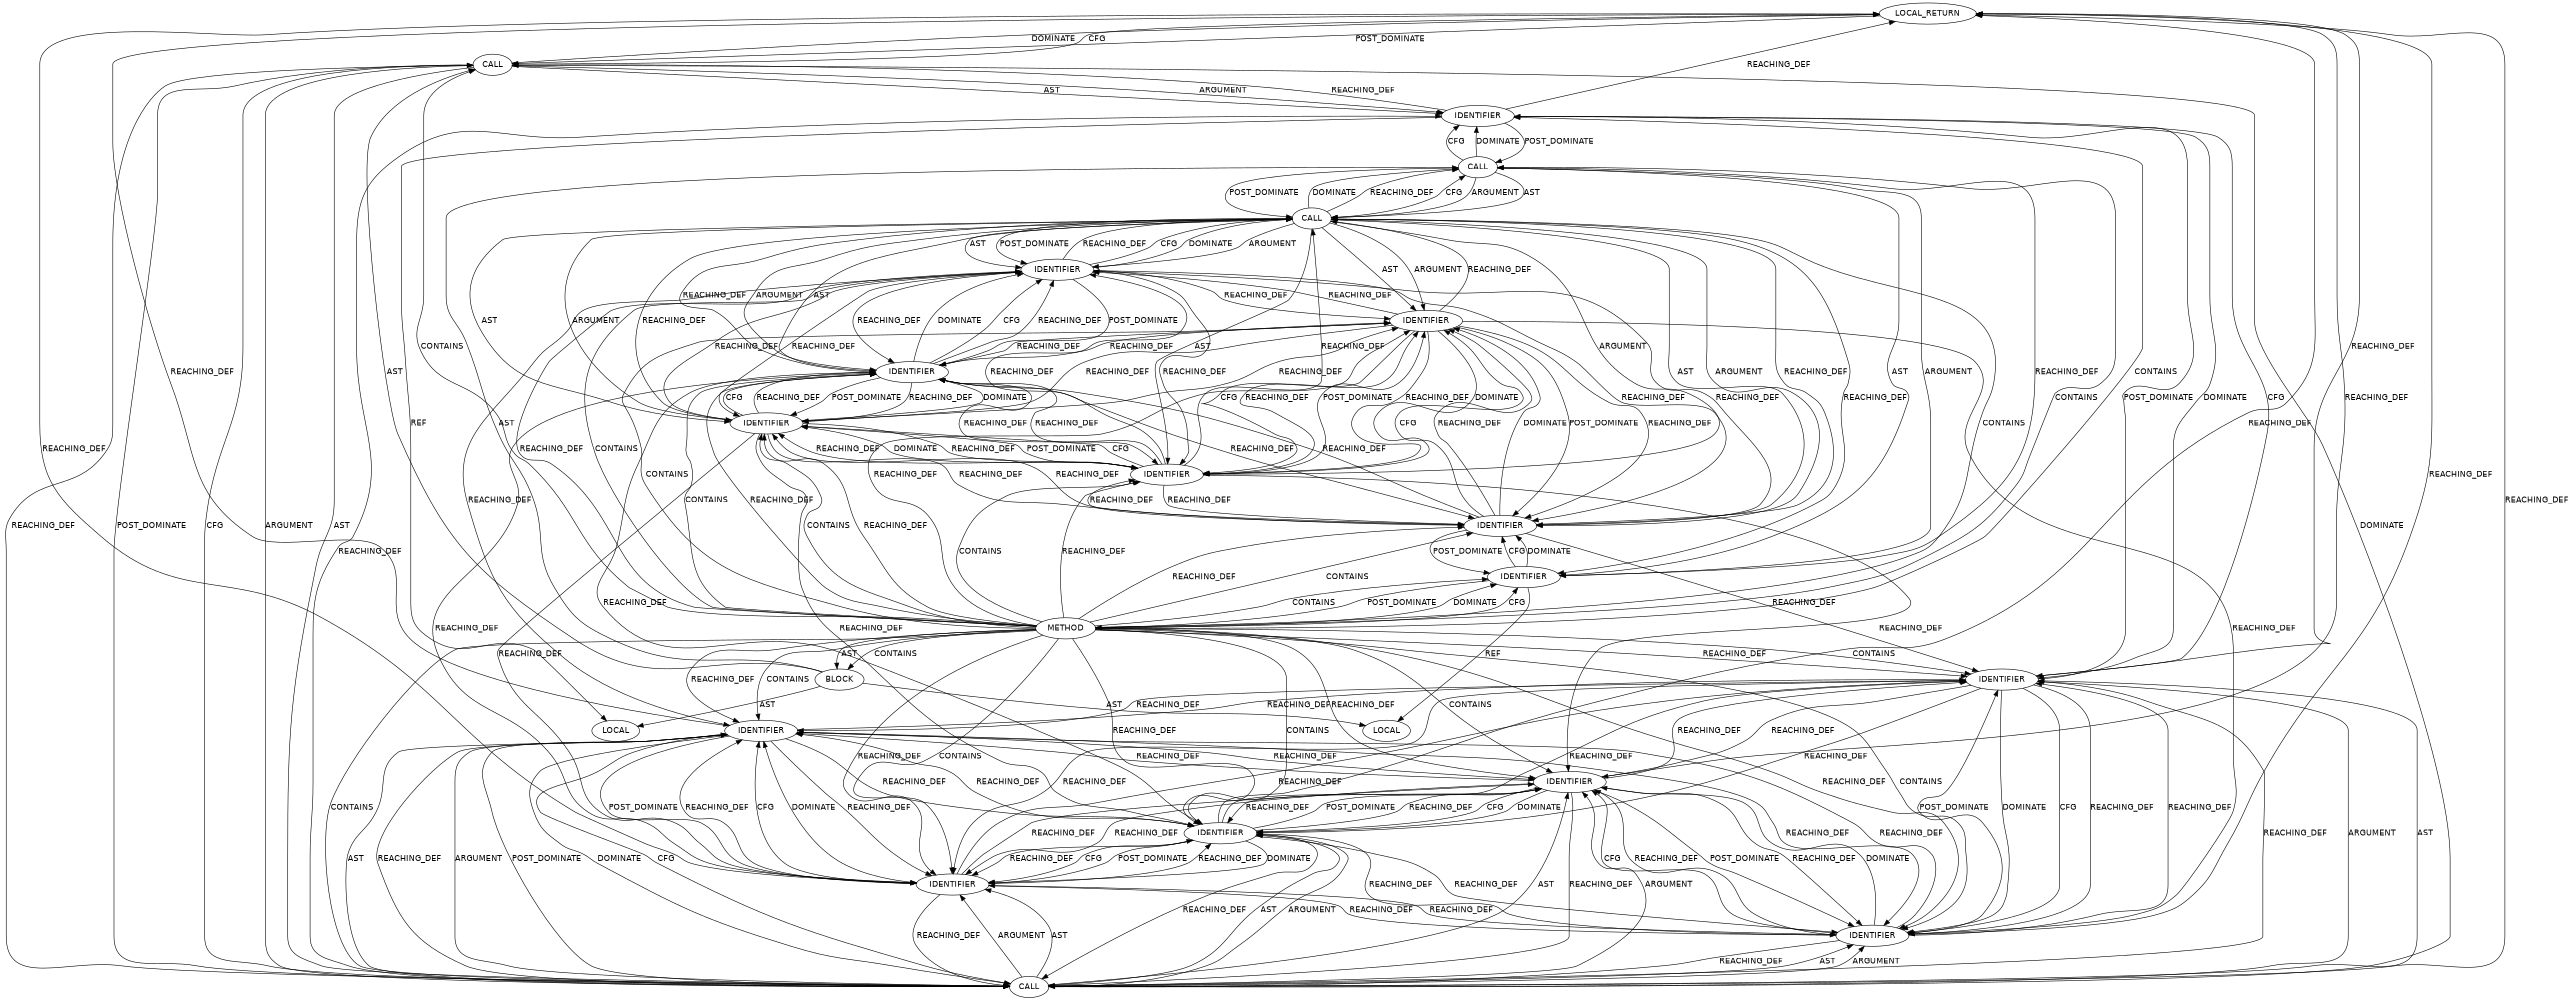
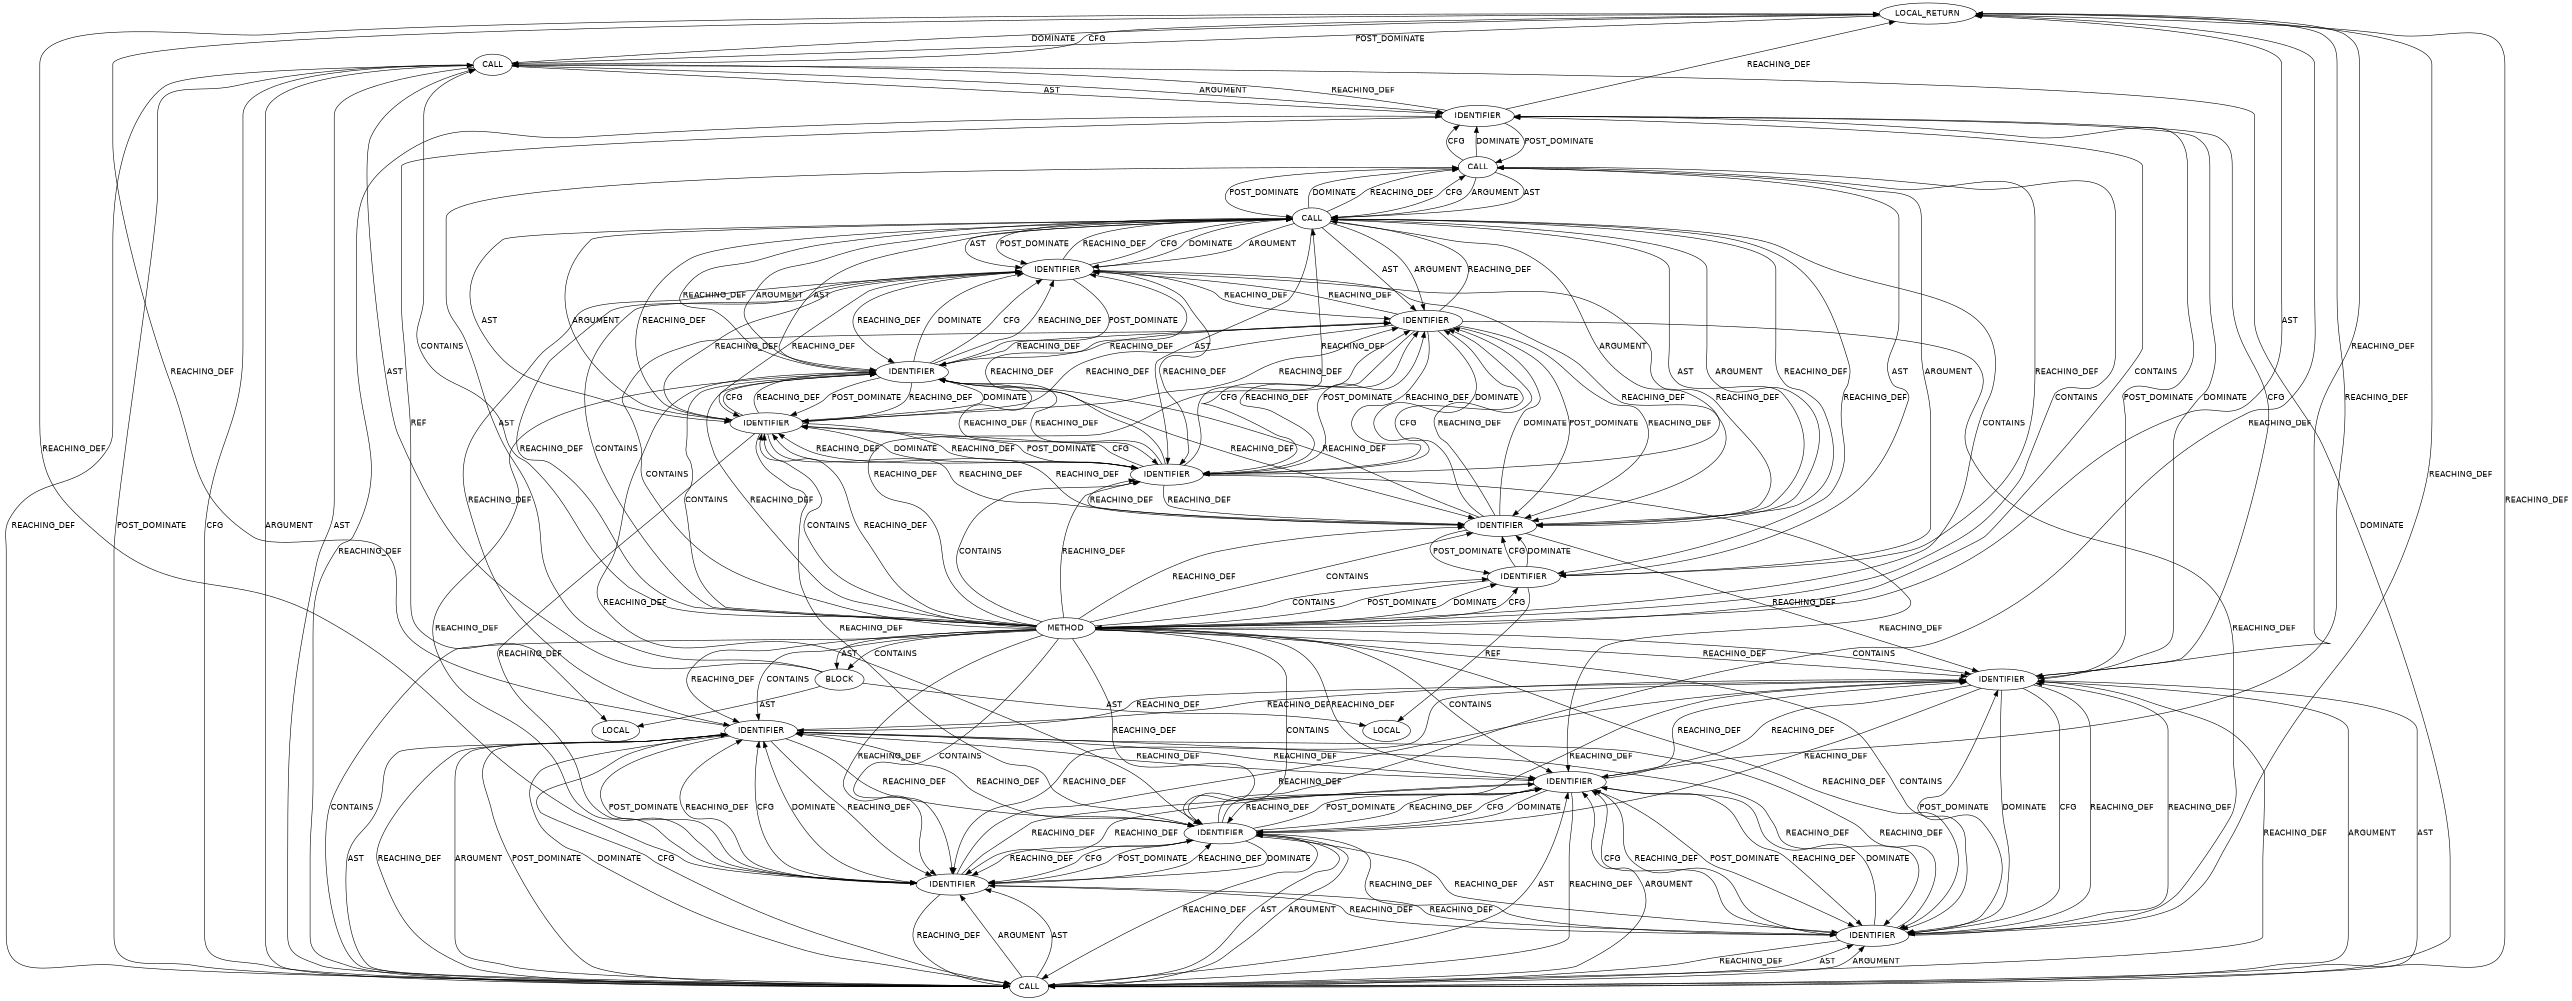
  digraph {
    fontname="DejaVu Sans"
    node [CODE=NULL ORDER=1 TYPE_FULL_NAME=ANY fontname="DejaVu Sans" COLUMN_NUMBER=2 LINE_NUMBER=1 NAME=r]
    edge [fontname="DejaVu Sans"]
    n1 [CODE=RET EVALUATION_STRATEGY=BY_VALUE ORDER=2 label=LOCAL_RETURN COLUMN_NUMBER="" LINE_NUMBER="" NAME=""]
    n2 [ARGUMENT_INDEX=-1 CODE="r = CMS_verify(rcms, certs, store, NULL, NULL, flags)" DISPATCH_TYPE=STATIC_DISPATCH LINE_NUMBER=2 METHOD_FULL_NAME="<operator>.assignment" NAME="<operator>.assignment" ORDER=4 TYPE_FULL_NAME="<empty>" label=CALL]
    n3 [ARGUMENT_INDEX=2 CODE="CMS_verify(rcms, certs, store, NULL, NULL, flags)" COLUMN_NUMBER=6 DISPATCH_TYPE=STATIC_DISPATCH LINE_NUMBER=2 METHOD_FULL_NAME=CMS_verify NAME=CMS_verify ORDER=2 TYPE_FULL_NAME="<empty>" label=CALL]
    n4 [ARGUMENT_INDEX=1 CODE=r LINE_NUMBER=2 label=IDENTIFIER]
    n5 [ARGUMENT_INDEX=-1 CODE="<empty>" label=BLOCK COLUMN_NUMBER="" LINE_NUMBER="" NAME=""]
    n6 [ARGUMENT_INDEX=-1 CODE="r = CMS_verify(rcms, certs, store, NULL, NULL, flags)" DISPATCH_TYPE=STATIC_DISPATCH METHOD_FULL_NAME="<operator>.assignment" NAME="<operator>.assignment" ORDER=2 TYPE_FULL_NAME="<empty>" label=CALL]
    n7 [CODE="ANY r" LINE_NUMBER=2 ORDER=3 label=LOCAL]
    n8 [CODE="ANY r" label=LOCAL]
    n9 [ARGUMENT_INDEX=1 CODE=r label=IDENTIFIER]
    n10 [ARGUMENT_INDEX=2 CODE="CMS_verify(rcms, certs, store, NULL, NULL, flags)" COLUMN_NUMBER=6 DISPATCH_TYPE=STATIC_DISPATCH METHOD_FULL_NAME=CMS_verify NAME=CMS_verify ORDER=2 TYPE_FULL_NAME="<empty>" label=CALL]
    n11 [ARGUMENT_INDEX=2 CODE=certs COLUMN_NUMBER=23 LINE_NUMBER=2 NAME=certs ORDER=2 label=IDENTIFIER]
    n12 [ARGUMENT_INDEX=5 COLUMN_NUMBER=43 LINE_NUMBER=2 NAME=NULL ORDER=5 label=IDENTIFIER]
    n13 [ARGUMENT_INDEX=1 CODE=rcms COLUMN_NUMBER=17 LINE_NUMBER=2 NAME=rcms label=IDENTIFIER]
    n14 [ARGUMENT_INDEX=4 COLUMN_NUMBER=37 LINE_NUMBER=2 NAME=NULL ORDER=4 label=IDENTIFIER]
    n15 [ARGUMENT_INDEX=3 CODE=store COLUMN_NUMBER=30 LINE_NUMBER=2 NAME=store ORDER=3 label=IDENTIFIER]
    n16 [ARGUMENT_INDEX=6 CODE=flags COLUMN_NUMBER=49 LINE_NUMBER=2 NAME=flags ORDER=6 label=IDENTIFIER]
    n17 [ARGUMENT_INDEX=1 CODE=rcms COLUMN_NUMBER=17 NAME=rcms label=IDENTIFIER]
    n18 [AST_PARENT_FULL_NAME="/home/kb/PycharmProjects/in-line-we-trust/data/raw/openssl/functions/CMS_verify--8931b30d8478b0bd24af.c:<global>" AST_PARENT_TYPE=TYPE_DECL CODE="<global>" FILENAME="/home/kb/PycharmProjects/in-line-we-trust/data/raw/openssl/functions/CMS_verify--8931b30d8478b0bd24af.c" FULL_NAME="/home/kb/PycharmProjects/in-line-we-trust/data/raw/openssl/functions/CMS_verify--8931b30d8478b0bd24af.c:<global>" IS_EXTERNAL=false LINE_NUMBER_END=2 NAME="<global>" label=METHOD TYPE_FULL_NAME="" COLUMN_NUMBER=""]
    n19 [ARGUMENT_INDEX=3 CODE=store COLUMN_NUMBER=30 NAME=store ORDER=3 label=IDENTIFIER]
    n20 [ARGUMENT_INDEX=4 COLUMN_NUMBER=37 NAME=NULL ORDER=4 label=IDENTIFIER]
    n21 [ARGUMENT_INDEX=5 COLUMN_NUMBER=43 NAME=NULL ORDER=5 label=IDENTIFIER]
    n22 [ARGUMENT_INDEX=2 CODE=certs COLUMN_NUMBER=23 NAME=certs ORDER=2 label=IDENTIFIER]
    n23 [ARGUMENT_INDEX=6 CODE=flags COLUMN_NUMBER=49 NAME=flags ORDER=6 label=IDENTIFIER]
    n1 -> n2 [label=POST_DOMINATE]
    n2 -> n1 [label=DOMINATE]
    n2 -> n1 [label=CFG]
    n2 -> n3 [label=POST_DOMINATE]
    n2 -> n3 [label=ARGUMENT]
    n2 -> n3 [label=AST]
    n2 -> n4 [label=AST]
    n2 -> n4 [label=ARGUMENT]
    n3 -> n1 [VARIABLE="CMS_verify(rcms, certs, store, NULL, NULL, flags)" label=REACHING_DEF]
    n3 -> n2 [label=DOMINATE]
    n3 -> n2 [VARIABLE="CMS_verify(rcms, certs, store, NULL, NULL, flags)" label=REACHING_DEF]
    n3 -> n2 [label=CFG]
    n3 -> n4 [VARIABLE="CMS_verify(rcms, certs, store, NULL, NULL, flags)" label=REACHING_DEF]
    n3 -> n11 [label=AST]
    n3 -> n11 [label=ARGUMENT]
    n3 -> n12 [label=ARGUMENT]
    n3 -> n12 [label=AST]
    n3 -> n13 [label=ARGUMENT]
    n3 -> n13 [label=AST]
    n3 -> n14 [label=AST]
    n3 -> n14 [label=ARGUMENT]
    n3 -> n15 [label=ARGUMENT]
    n3 -> n15 [label=AST]
    n3 -> n16 [label=AST]
    n3 -> n16 [label=ARGUMENT]
    n3 -> n16 [label=POST_DOMINATE]
    n4 -> n1 [VARIABLE=r label=REACHING_DEF]
    n4 -> n2 [VARIABLE=r label=REACHING_DEF]
    n4 -> n6 [label=POST_DOMINATE]
    n4 -> n7 [label=REF]
    n4 -> n13 [label=CFG]
    n4 -> n13 [label=DOMINATE]
    n5 -> n2 [label=AST]
    n5 -> n6 [label=AST]
    n5 -> n7 [label=AST]
    n5 -> n8 [label=AST]
    n6 -> n4 [label=CFG]
    n6 -> n4 [label=DOMINATE]
    n6 -> n9 [label=AST]
    n6 -> n9 [label=ARGUMENT]
    n6 -> n10 [label=ARGUMENT]
    n6 -> n10 [label=AST]
    n6 -> n10 [label=POST_DOMINATE]
    n9 -> n6 [VARIABLE=r label=REACHING_DEF]
    n9 -> n8 [label=REF]
    n9 -> n17 [label=CFG]
    n9 -> n17 [label=DOMINATE]
    n9 -> n18 [label=POST_DOMINATE]
    n10 -> n6 [label=DOMINATE]
    n10 -> n6 [VARIABLE="CMS_verify(rcms, certs, store, NULL, NULL, flags)" label=REACHING_DEF]
    n10 -> n6 [label=CFG]
    n10 -> n9 [VARIABLE="CMS_verify(rcms, certs, store, NULL, NULL, flags)" label=REACHING_DEF]
    n10 -> n17 [label=AST]
    n10 -> n17 [label=ARGUMENT]
    n10 -> n19 [label=ARGUMENT]
    n10 -> n19 [label=AST]
    n10 -> n20 [label=AST]
    n10 -> n20 [label=ARGUMENT]
    n10 -> n21 [label=AST]
    n10 -> n21 [label=ARGUMENT]
    n10 -> n22 [label=AST]
    n10 -> n22 [label=ARGUMENT]
    n10 -> n23 [label=ARGUMENT]
    n10 -> n23 [label=AST]
    n10 -> n23 [label=POST_DOMINATE]
    n11 -> n1 [VARIABLE=certs label=REACHING_DEF]
    n11 -> n3 [VARIABLE=certs label=REACHING_DEF]
    n11 -> n12 [VARIABLE=certs label=REACHING_DEF]
    n11 -> n13 [VARIABLE=certs label=REACHING_DEF]
    n11 -> n13 [label=POST_DOMINATE]
    n11 -> n14 [VARIABLE=certs label=REACHING_DEF]
    n11 -> n15 [label=DOMINATE]
    n11 -> n15 [label=CFG]
    n11 -> n15 [VARIABLE=certs label=REACHING_DEF]
    n11 -> n16 [VARIABLE=certs label=REACHING_DEF]
    n12 -> n1 [VARIABLE=NULL label=REACHING_DEF]
    n12 -> n3 [VARIABLE=NULL label=REACHING_DEF]
    n12 -> n11 [VARIABLE=NULL label=REACHING_DEF]
    n12 -> n13 [VARIABLE=NULL label=REACHING_DEF]
    n12 -> n14 [label=POST_DOMINATE]
    n12 -> n14 [VARIABLE=NULL label=REACHING_DEF]
    n12 -> n15 [VARIABLE=NULL label=REACHING_DEF]
    n12 -> n16 [VARIABLE=NULL label=REACHING_DEF]
    n12 -> n16 [label=CFG]
    n12 -> n16 [label=DOMINATE]
    n13 -> n1 [VARIABLE=rcms label=REACHING_DEF]
    n13 -> n3 [VARIABLE=rcms label=REACHING_DEF]
    n13 -> n4 [label=POST_DOMINATE]
    n13 -> n11 [label=DOMINATE]
    n13 -> n11 [label=CFG]
    n13 -> n11 [VARIABLE=rcms label=REACHING_DEF]
    n13 -> n12 [VARIABLE=rcms label=REACHING_DEF]
    n13 -> n14 [VARIABLE=rcms label=REACHING_DEF]
    n13 -> n15 [VARIABLE=rcms label=REACHING_DEF]
    n13 -> n16 [VARIABLE=rcms label=REACHING_DEF]
    n14 -> n1 [VARIABLE=NULL label=REACHING_DEF]
    n14 -> n3 [VARIABLE=NULL label=REACHING_DEF]
    n14 -> n11 [VARIABLE=NULL label=REACHING_DEF]
    n14 -> n12 [label=DOMINATE]
    n14 -> n12 [VARIABLE=NULL label=REACHING_DEF]
    n14 -> n12 [label=CFG]
    n14 -> n13 [VARIABLE=NULL label=REACHING_DEF]
    n14 -> n15 [label=POST_DOMINATE]
    n14 -> n15 [VARIABLE=NULL label=REACHING_DEF]
    n14 -> n16 [VARIABLE=NULL label=REACHING_DEF]
    n15 -> n1 [VARIABLE=store label=REACHING_DEF]
    n15 -> n3 [VARIABLE=store label=REACHING_DEF]
    n15 -> n11 [VARIABLE=store label=REACHING_DEF]
    n15 -> n11 [label=POST_DOMINATE]
    n15 -> n12 [VARIABLE=store label=REACHING_DEF]
    n15 -> n13 [VARIABLE=store label=REACHING_DEF]
    n15 -> n14 [VARIABLE=store label=REACHING_DEF]
    n15 -> n14 [label=CFG]
    n15 -> n14 [label=DOMINATE]
    n15 -> n16 [VARIABLE=store label=REACHING_DEF]
    n16 -> n1 [VARIABLE=flags label=REACHING_DEF]
    n16 -> n3 [label=CFG]
    n16 -> n3 [VARIABLE=flags label=REACHING_DEF]
    n16 -> n3 [label=DOMINATE]
    n16 -> n11 [VARIABLE=flags label=REACHING_DEF]
    n16 -> n12 [label=POST_DOMINATE]
    n16 -> n12 [VARIABLE=flags label=REACHING_DEF]
    n16 -> n13 [VARIABLE=flags label=REACHING_DEF]
    n16 -> n14 [VARIABLE=flags label=REACHING_DEF]
    n16 -> n15 [VARIABLE=flags label=REACHING_DEF]
    n17 -> n9 [label=POST_DOMINATE]
    n17 -> n10 [VARIABLE=rcms label=REACHING_DEF]
    n17 -> n13 [VARIABLE=rcms label=REACHING_DEF]
    n17 -> n19 [VARIABLE=rcms label=REACHING_DEF]
    n17 -> n20 [VARIABLE=rcms label=REACHING_DEF]
    n17 -> n21 [VARIABLE=rcms label=REACHING_DEF]
    n17 -> n22 [label=CFG]
    n17 -> n22 [VARIABLE=rcms label=REACHING_DEF]
    n17 -> n22 [label=DOMINATE]
    n17 -> n23 [VARIABLE=rcms label=REACHING_DEF]
+   n18 -> n1 [label=AST]
    n18 -> n2 [label=CONTAINS]
    n18 -> n3 [label=CONTAINS]
    n18 -> n4 [label=CONTAINS]
    n18 -> n5 [label=CONTAINS]
    n18 -> n5 [label=AST]
    n18 -> n6 [label=CONTAINS]
    n18 -> n9 [label=DOMINATE]
    n18 -> n9 [label=CFG]
    n18 -> n9 [label=CONTAINS]
    n18 -> n10 [label=CONTAINS]
    n18 -> n11 [label=REACHING_DEF]
    n18 -> n11 [label=CONTAINS]
    n18 -> n12 [label=REACHING_DEF]
    n18 -> n12 [label=CONTAINS]
    n18 -> n13 [label=REACHING_DEF]
    n18 -> n13 [label=CONTAINS]
    n18 -> n14 [label=CONTAINS]
    n18 -> n14 [label=REACHING_DEF]
    n18 -> n15 [label=CONTAINS]
    n18 -> n15 [label=REACHING_DEF]
    n18 -> n16 [label=CONTAINS]
    n18 -> n16 [label=REACHING_DEF]
    n18 -> n17 [label=REACHING_DEF]
    n18 -> n17 [label=CONTAINS]
    n18 -> n19 [label=CONTAINS]
    n18 -> n19 [label=REACHING_DEF]
    n18 -> n20 [label=REACHING_DEF]
    n18 -> n20 [label=CONTAINS]
    n18 -> n21 [label=CONTAINS]
    n18 -> n21 [label=REACHING_DEF]
    n18 -> n22 [label=CONTAINS]
    n18 -> n22 [label=REACHING_DEF]
    n18 -> n23 [label=REACHING_DEF]
    n18 -> n23 [label=CONTAINS]
    n19 -> n10 [VARIABLE=store label=REACHING_DEF]
    n19 -> n15 [VARIABLE=store label=REACHING_DEF]
    n19 -> n17 [VARIABLE=store label=REACHING_DEF]
    n19 -> n20 [label=CFG]
    n19 -> n20 [VARIABLE=store label=REACHING_DEF]
    n19 -> n20 [label=DOMINATE]
    n19 -> n21 [VARIABLE=store label=REACHING_DEF]
    n19 -> n22 [VARIABLE=store label=REACHING_DEF]
    n19 -> n22 [label=POST_DOMINATE]
    n19 -> n23 [VARIABLE=store label=REACHING_DEF]
    n20 -> n10 [VARIABLE=NULL label=REACHING_DEF]
    n20 -> n12 [VARIABLE=NULL label=REACHING_DEF]
    n20 -> n14 [VARIABLE=NULL label=REACHING_DEF]
    n20 -> n17 [VARIABLE=NULL label=REACHING_DEF]
    n20 -> n19 [VARIABLE=NULL label=REACHING_DEF]
    n20 -> n19 [label=POST_DOMINATE]
    n20 -> n21 [label=DOMINATE]
    n20 -> n21 [label=CFG]
    n20 -> n21 [VARIABLE=NULL label=REACHING_DEF]
    n20 -> n22 [VARIABLE=NULL label=REACHING_DEF]
    n20 -> n23 [VARIABLE=NULL label=REACHING_DEF]
    n21 -> n10 [VARIABLE=NULL label=REACHING_DEF]
    n21 -> n12 [VARIABLE=NULL label=REACHING_DEF]
    n21 -> n14 [VARIABLE=NULL label=REACHING_DEF]
    n21 -> n17 [VARIABLE=NULL label=REACHING_DEF]
    n21 -> n19 [VARIABLE=NULL label=REACHING_DEF]
    n21 -> n20 [VARIABLE=NULL label=REACHING_DEF]
    n21 -> n20 [label=POST_DOMINATE]
    n21 -> n22 [VARIABLE=NULL label=REACHING_DEF]
    n21 -> n23 [label=DOMINATE]
    n21 -> n23 [label=CFG]
    n21 -> n23 [VARIABLE=NULL label=REACHING_DEF]
    n22 -> n10 [VARIABLE=certs label=REACHING_DEF]
    n22 -> n11 [VARIABLE=certs label=REACHING_DEF]
    n22 -> n17 [label=POST_DOMINATE]
    n22 -> n17 [VARIABLE=certs label=REACHING_DEF]
    n22 -> n19 [VARIABLE=certs label=REACHING_DEF]
    n22 -> n19 [label=DOMINATE]
    n22 -> n19 [label=CFG]
    n22 -> n20 [VARIABLE=certs label=REACHING_DEF]
    n22 -> n21 [VARIABLE=certs label=REACHING_DEF]
    n22 -> n23 [VARIABLE=certs label=REACHING_DEF]
    n23 -> n10 [VARIABLE=flags label=REACHING_DEF]
    n23 -> n10 [label=CFG]
    n23 -> n10 [label=DOMINATE]
    n23 -> n16 [VARIABLE=flags label=REACHING_DEF]
    n23 -> n17 [VARIABLE=flags label=REACHING_DEF]
    n23 -> n19 [VARIABLE=flags label=REACHING_DEF]
    n23 -> n20 [VARIABLE=flags label=REACHING_DEF]
    n23 -> n21 [VARIABLE=flags label=REACHING_DEF]
    n23 -> n21 [label=POST_DOMINATE]
    n23 -> n22 [VARIABLE=flags label=REACHING_DEF]
  }
